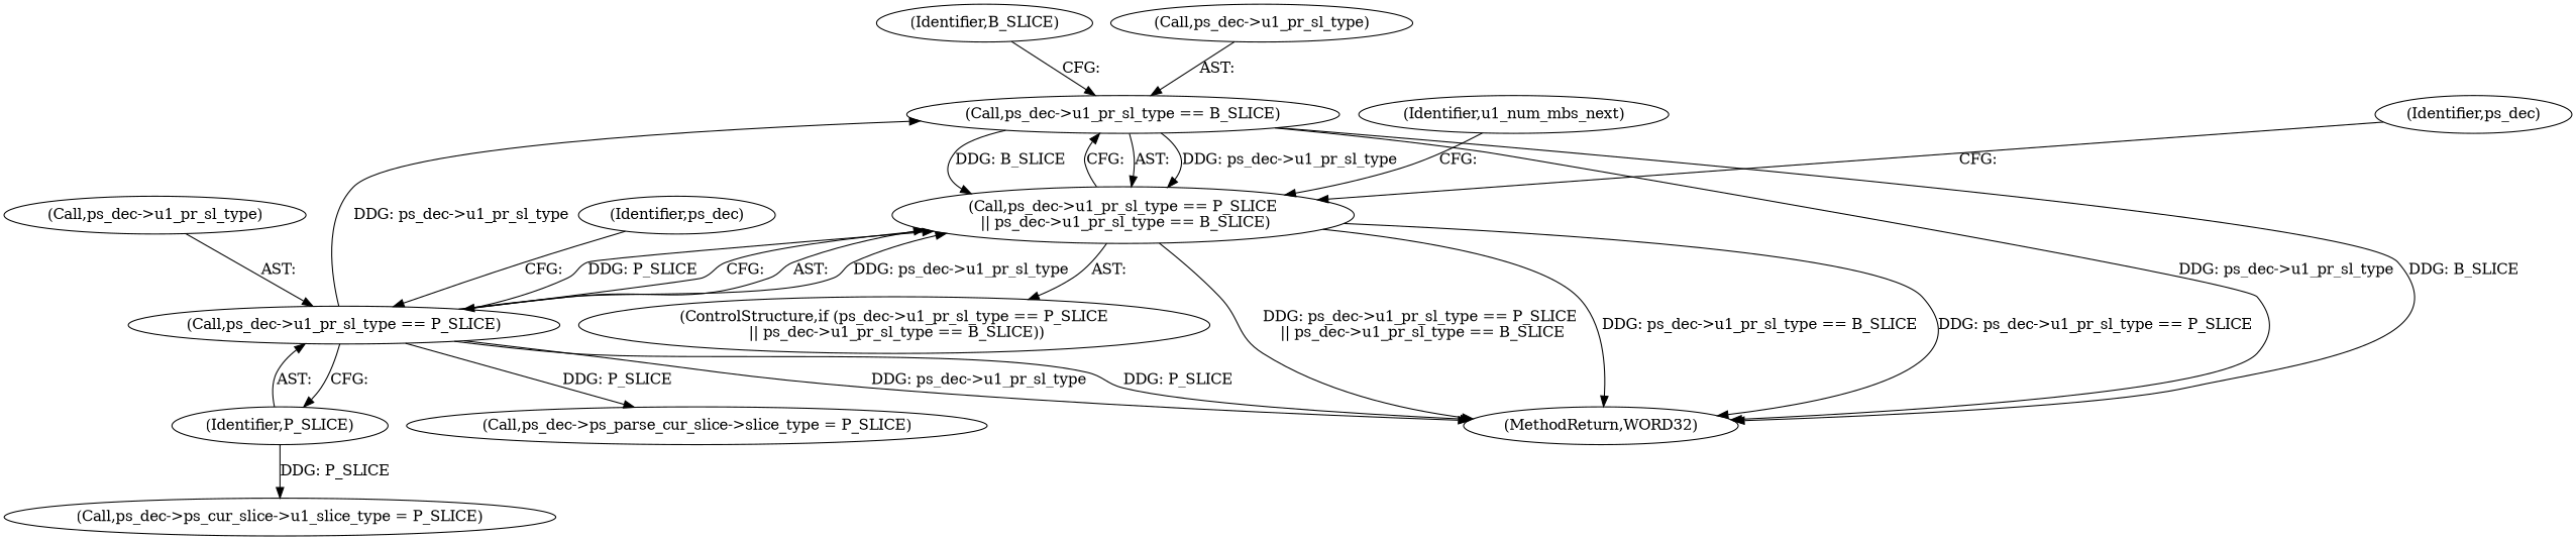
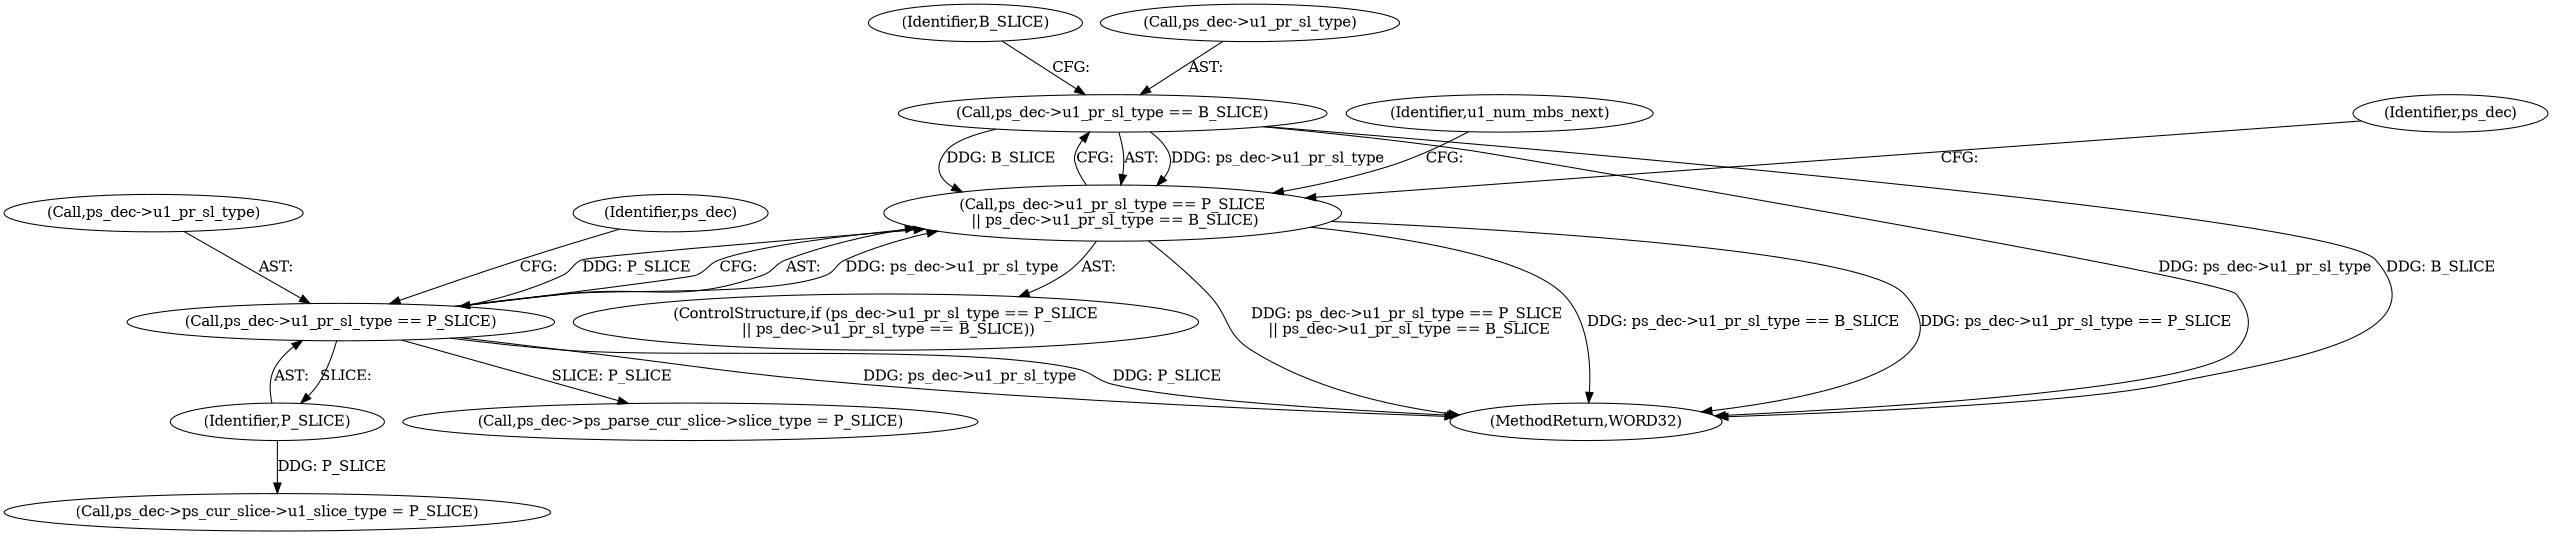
  digraph {
    n1 [label="(Call,ps_dec->u1_pr_sl_type == B_SLICE)"]
    n2 [label="(Call,ps_dec->u1_pr_sl_type == P_SLICE\n || ps_dec->u1_pr_sl_type == B_SLICE)"]
    n3 [label="(MethodReturn,WORD32)"]
    n4 [label="(Call,ps_dec->u1_pr_sl_type == P_SLICE)"]
    n5 [label="(ControlStructure,if (ps_dec->u1_pr_sl_type == P_SLICE\n || ps_dec->u1_pr_sl_type == B_SLICE))"]
    n6 [label="(Identifier,B_SLICE)"]
    n7 [label="(Identifier,P_SLICE)"]
    n8 [label="(Call,ps_dec->ps_parse_cur_slice->slice_type = P_SLICE)"]
    n9 [label="(Call,ps_dec->ps_cur_slice->u1_slice_type = P_SLICE)"]
    n10 [label="(Identifier,ps_dec)"]
    n11 [label="(Identifier,u1_num_mbs_next)"]
    n12 [label="(Call,ps_dec->u1_pr_sl_type)"]
    n13 [label="(Identifier,ps_dec)"]
    n14 [label="(Call,ps_dec->u1_pr_sl_type)"]
    n1 -> n2 [label="AST: "]
    n1 -> n2 [label="DDG: ps_dec->u1_pr_sl_type"]
    n1 -> n2 [label="DDG: B_SLICE"]
    n1 -> n3 [label="DDG: ps_dec->u1_pr_sl_type"]
    n1 -> n3 [label="DDG: B_SLICE"]
    n2 -> n1 [label="CFG: "]
    n2 -> n3 [label="DDG: ps_dec->u1_pr_sl_type == P_SLICE\n || ps_dec->u1_pr_sl_type == B_SLICE"]
    n2 -> n3 [label="DDG: ps_dec->u1_pr_sl_type == B_SLICE"]
    n2 -> n3 [label="DDG: ps_dec->u1_pr_sl_type == P_SLICE"]
    n2 -> n4 [label="CFG: "]
    n2 -> n5 [label="AST: "]
-   n4 -> n1 [label="DDG: ps_dec->u1_pr_sl_type"]
    n4 -> n2 [label="AST: "]
    n4 -> n2 [label="DDG: ps_dec->u1_pr_sl_type"]
    n4 -> n2 [label="DDG: P_SLICE"]
    n4 -> n3 [label="DDG: ps_dec->u1_pr_sl_type"]
    n4 -> n3 [label="DDG: P_SLICE"]
-   n4 -> n7 [label="CFG: "]
-   n4 -> n8 [label="DDG: P_SLICE"]
+   n4 -> n7 [label="SLICE: "]
+   n4 -> n8 [label="SLICE: P_SLICE"]
    n6 -> n1 [label="CFG: "]
    n7 -> n4 [label="AST: "]
    n7 -> n9 [label="DDG: P_SLICE"]
    n10 -> n4 [label="CFG: "]
    n11 -> n2 [label="CFG: "]
    n12 -> n1 [label="AST: "]
    n13 -> n2 [label="CFG: "]
    n14 -> n4 [label="AST: "]
  }
